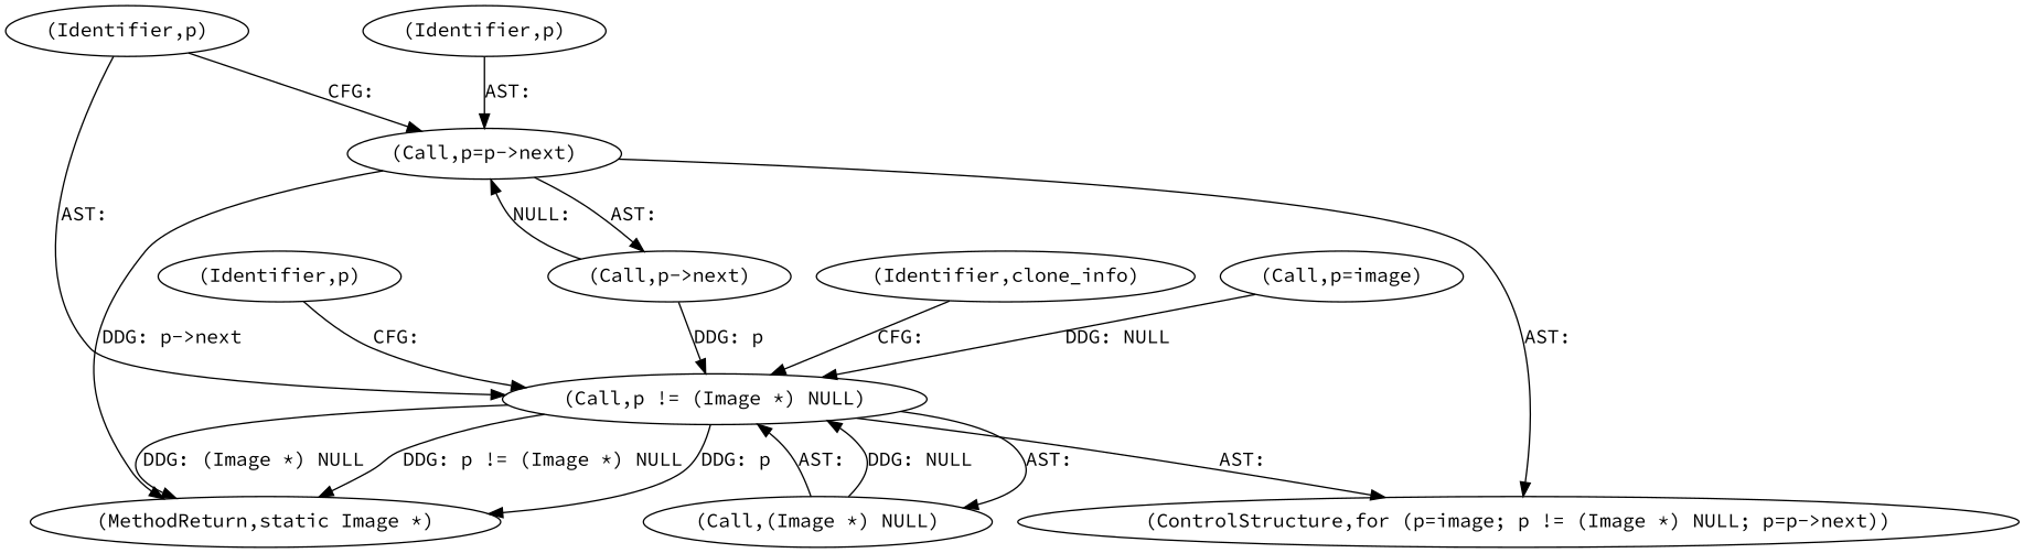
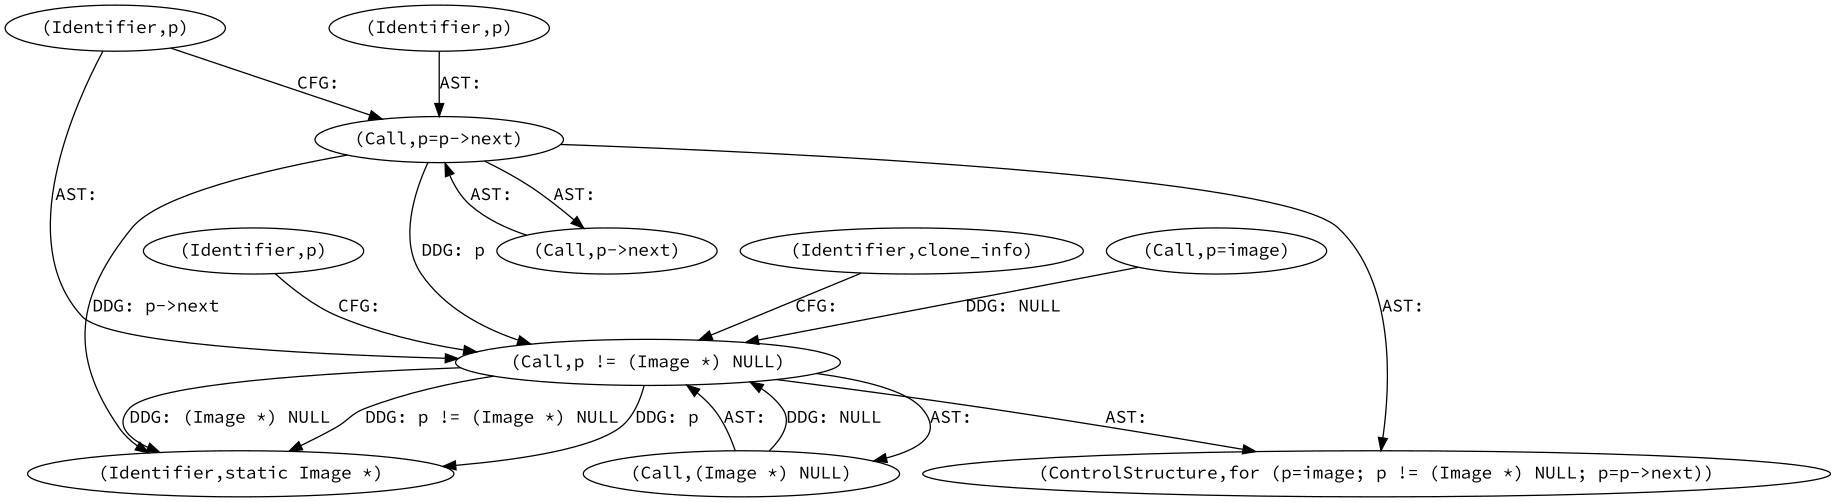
  digraph {
    fontname="Source Code Pro"
    node [fontname="Source Code Pro"]
    edge [fontname="Source Code Pro"]
    n1 [label="(Call,p=p->next)"]
    n2 [label="(Call,p != (Image *) NULL)"]
-   n3 [label="(MethodReturn,static Image *)"]
+   n3 [label="(Identifier,static Image *)"]
    n4 [label="(ControlStructure,for (p=image; p != (Image *) NULL; p=p->next))"]
    n5 [label="(Call,p->next)"]
    n6 [label="(Call,(Image *) NULL)"]
    n7 [label="(Identifier,clone_info)"]
    n8 [label="(Identifier,p)"]
    n9 [label="(Identifier,p)"]
    n10 [label="(Call,p=image)"]
    n11 [label="(Identifier,p)"]
-   n5 -> n2 [label="DDG: p"]
+   n1 -> n2 [label="DDG: p"]
    n1 -> n3 [label="DDG: p->next"]
    n1 -> n4 [label="AST: "]
    n1 -> n5 [label="AST: "]
    n2 -> n3 [label="DDG: p != (Image *) NULL"]
    n2 -> n3 [label="DDG: p"]
    n2 -> n3 [label="DDG: (Image *) NULL"]
    n2 -> n4 [label="AST: "]
    n2 -> n6 [label="AST: "]
-   n5 -> n1 [label="NULL: "]
+   n5 -> n1 [label="AST: "]
    n6 -> n2 [label="AST: "]
    n6 -> n2 [label="DDG: NULL"]
    n7 -> n2 [label="CFG: "]
    n8 -> n1 [label="CFG: "]
    n8 -> n2 [label="AST: "]
    n9 -> n1 [label="AST: "]
    n10 -> n2 [label="DDG: NULL"]
    n11 -> n2 [label="CFG: "]
  }
